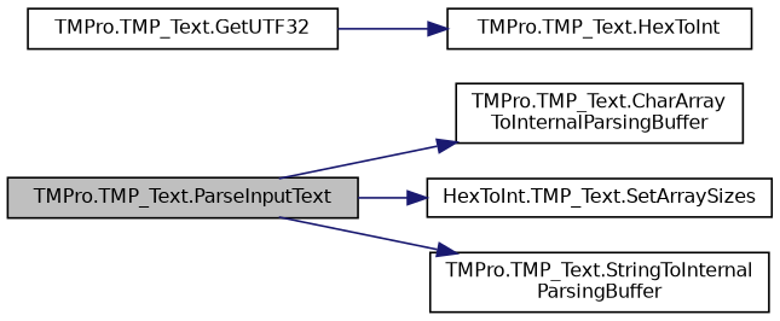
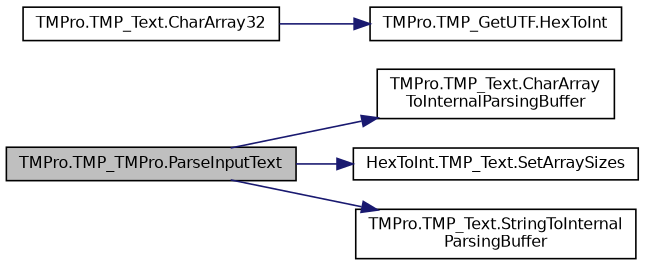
  digraph {
    rankdir=LR
    node [color=black fillcolor=white fontname=Helvetica fontsize=10 shape=record style=filled]
    edge [color=midnightblue fontname=Helvetica fontsize=10 labelfontname=Helvetica labelfontsize=10 style=solid]
-   n1 [fillcolor=grey75 fontcolor=black height=0.2 label="TMPro.TMP_Text.ParseInputText" width=0.4]
+   n1 [fillcolor=grey75 fontcolor=black height=0.2 label="TMPro.TMP_TMPro.ParseInputText" width=0.4]
    n2 [height=0.2 label="TMPro.TMP_Text.CharArray\lToInternalParsingBuffer" width=0.4]
    n3 [height=0.2 label="HexToInt.TMP_Text.SetArraySizes" width=0.4]
    n4 [height=0.2 label="TMPro.TMP_Text.StringToInternal\lParsingBuffer" width=0.4]
-   n5 [height=0.2 label="TMPro.TMP_Text.GetUTF32" width=0.4]
-   n6 [height=0.2 label="TMPro.TMP_Text.HexToInt" width=0.4]
+   n5 [height=0.2 label="TMPro.TMP_Text.CharArray32" width=0.4]
+   n6 [height=0.2 label="TMPro.TMP_GetUTF.HexToInt" width=0.4]
    n1 -> n2
    n1 -> n3
    n1 -> n4
    n5 -> n6
  }
